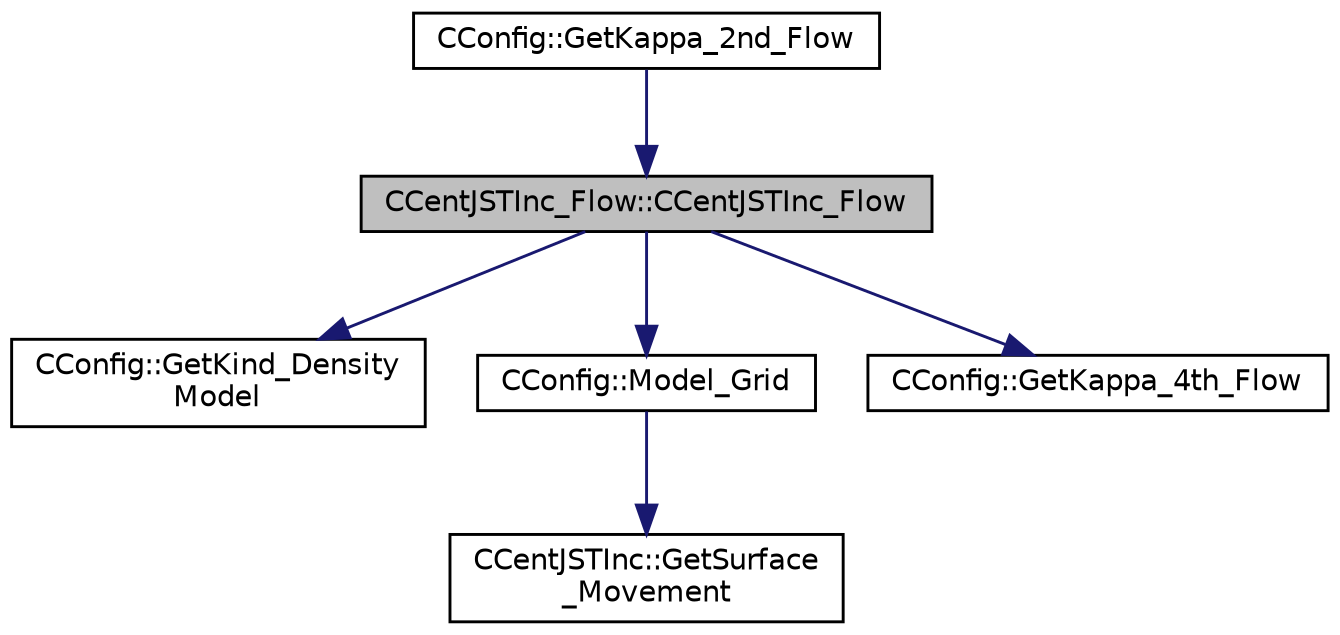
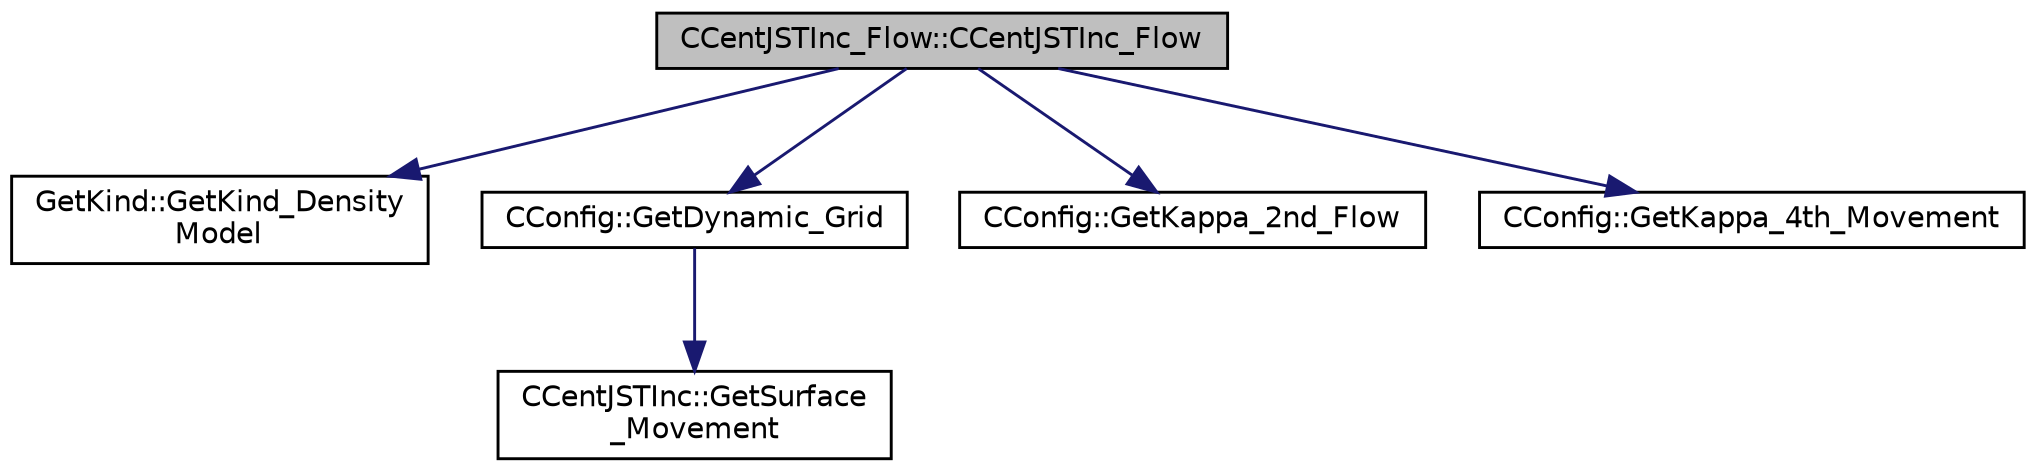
  digraph {
    rankdir=TB
    node [color=black fillcolor=white fontname=Helvetica fontsize=10 shape=record style=filled]
    edge [color=midnightblue fontname=Helvetica fontsize=10 labelfontname=Helvetica labelfontsize=10 style=solid]
    n1 [fillcolor=grey75 fontcolor=black height=0.2 label="CCentJSTInc_Flow::CCentJSTInc_Flow" width=0.4]
-   n2 [height=0.2 label="CConfig::GetKind_Density\lModel" width=0.4]
-   n3 [height=0.2 label="CConfig::Model_Grid" width=0.4]
+   n2 [height=0.2 label="GetKind::GetKind_Density\lModel" width=0.4]
+   n3 [height=0.2 label="CConfig::GetDynamic_Grid" width=0.4]
    n4 [height=0.2 label="CConfig::GetKappa_2nd_Flow" width=0.4]
-   n5 [height=0.2 label="CConfig::GetKappa_4th_Flow" width=0.4]
+   n5 [height=0.2 label="CConfig::GetKappa_4th_Movement" width=0.4]
    n6 [height=0.2 label="CCentJSTInc::GetSurface\l_Movement" width=0.4]
    n1 -> n2
    n1 -> n3
-   n4 -> n1
+   n1 -> n4
    n1 -> n5
    n3 -> n6
  }
